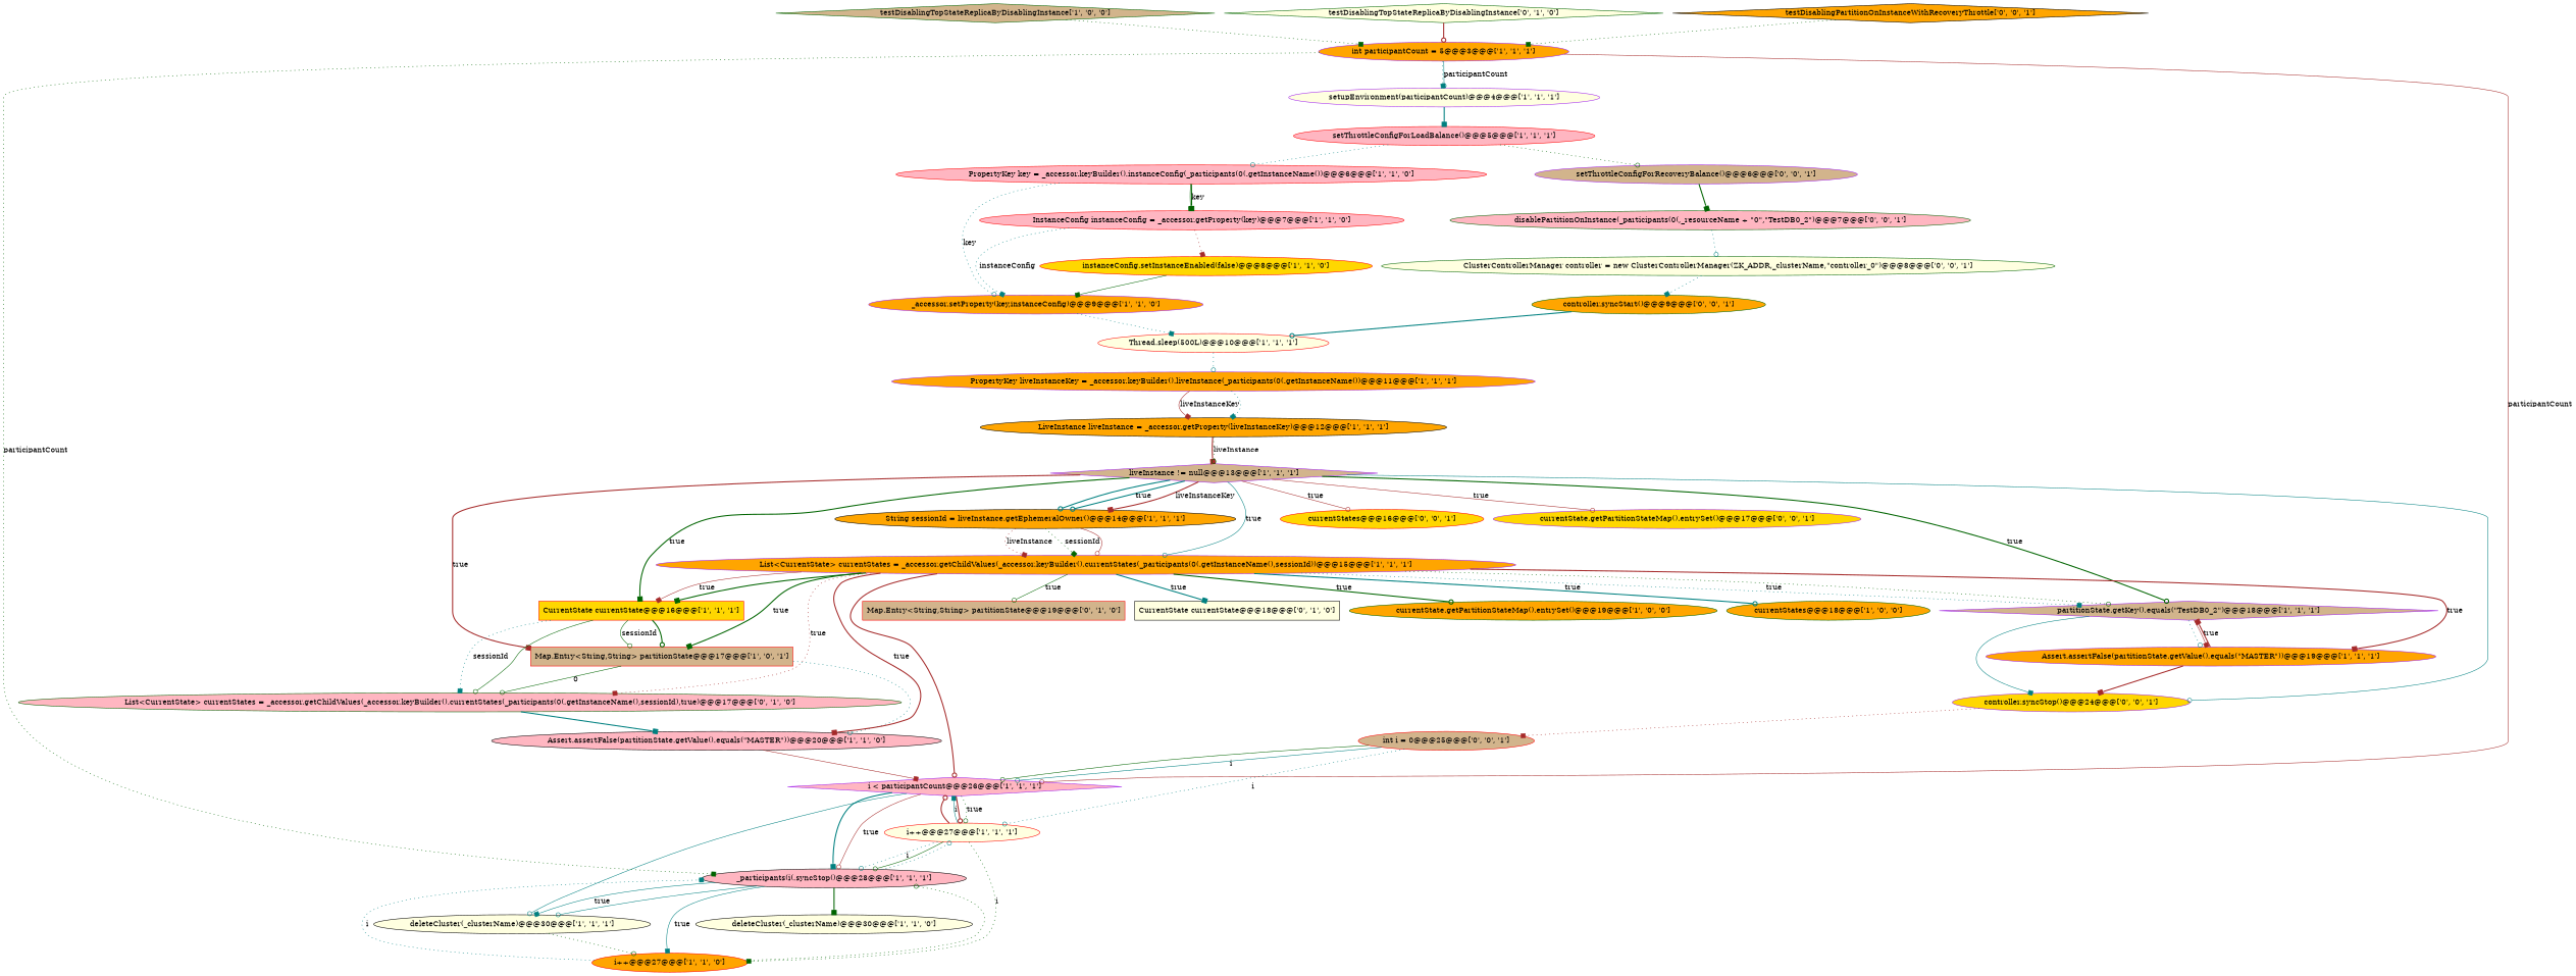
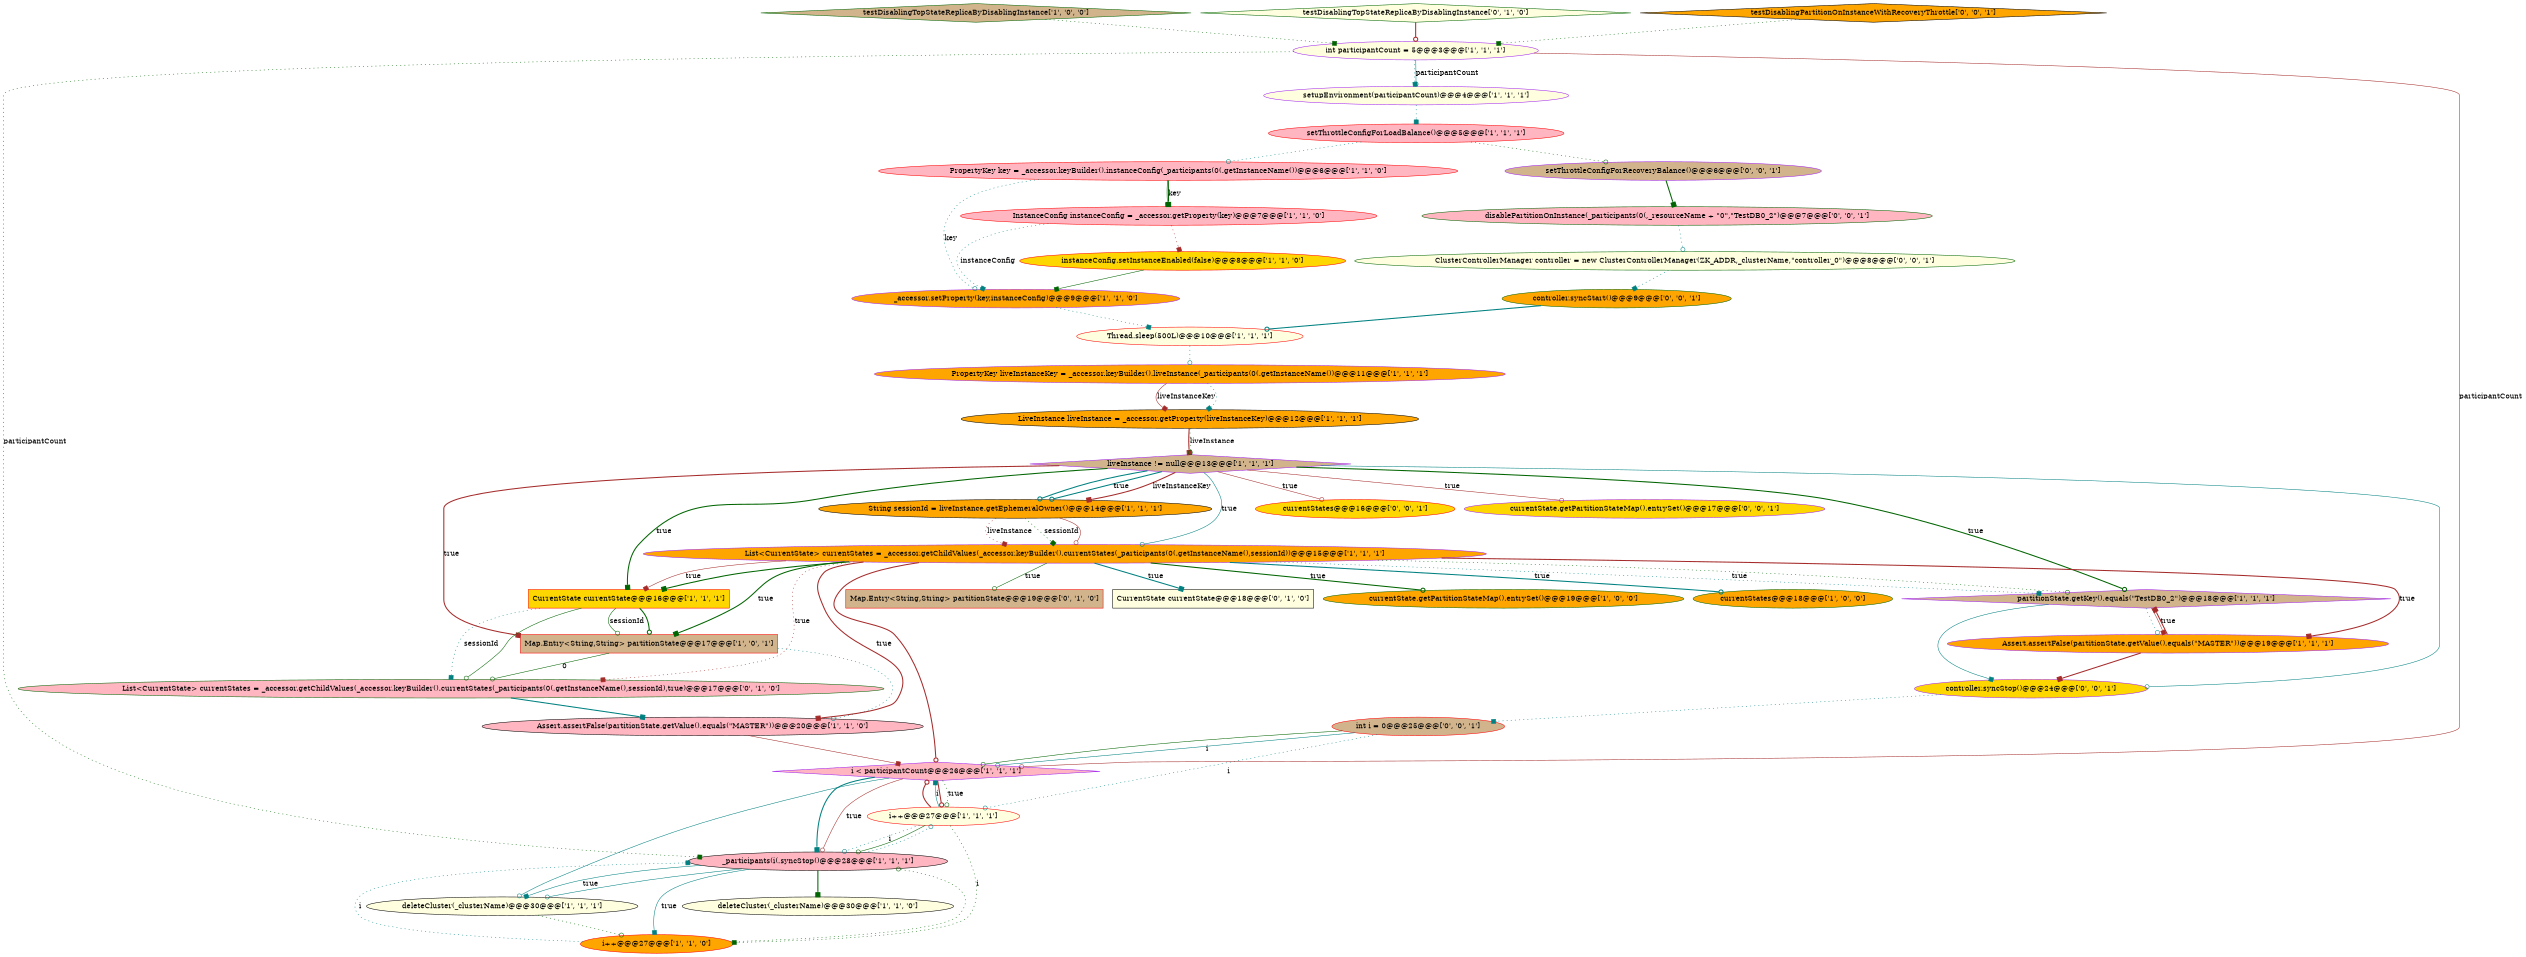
  digraph {
    node [color=red fillcolor=orange shape=ellipse style=filled]
    edge [arrowhead=box color=teal style=dotted]
    n1 [fillcolor=lightpink label="PropertyKey key = _accessor.keyBuilder().instanceConfig(_participants(0(.getInstanceName())@@@6@@@['1', '1', '0']"]
    n2 [color=purple label="_accessor.setProperty(key,instanceConfig)@@@9@@@['1', '1', '0']"]
    n3 [fillcolor=lightpink label="InstanceConfig instanceConfig = _accessor.getProperty(key)@@@7@@@['1', '1', '0']"]
    n4 [fillcolor=lightyellow label="Thread.sleep(500L)@@@10@@@['1', '1', '1']"]
    n5 [fillcolor=gold label="instanceConfig.setInstanceEnabled(false)@@@8@@@['1', '1', '0']"]
    n6 [fillcolor=tan label="int i = 0@@@25@@@['0', '0', '1']"]
    n7 [fillcolor=lightyellow label="i++@@@27@@@['1', '1', '1']"]
    n8 [color=purple fillcolor=lightpink label="i < participantCount@@@26@@@['1', '1', '1']" shape=diamond]
    n9 [label="i++@@@27@@@['1', '1', '0']"]
    n10 [color=black fillcolor=lightpink label="_participants(i(.syncStop()@@@28@@@['1', '1', '1']"]
    n11 [color=black fillcolor=lightyellow label="deleteCluster(_clusterName)@@@30@@@['1', '1', '1']"]
    n12 [color=black label="LiveInstance liveInstance = _accessor.getProperty(liveInstanceKey)@@@12@@@['1', '1', '1']"]
    n13 [color=purple fillcolor=tan label="liveInstance != null@@@13@@@['1', '1', '1']" shape=diamond]
    n14 [fillcolor=gold label="CurrentState currentState@@@16@@@['1', '1', '1']" shape=box]
    n15 [fillcolor=tan label="Map.Entry<String,String> partitionState@@@17@@@['1', '0', '1']" shape=box]
    n16 [color=purple fillcolor=gold label="controller.syncStop()@@@24@@@['0', '0', '1']"]
    n17 [color=black label="String sessionId = liveInstance.getEphemeralOwner()@@@14@@@['1', '1', '1']"]
    n18 [color=purple label="List<CurrentState> currentStates = _accessor.getChildValues(_accessor.keyBuilder().currentStates(_participants(0(.getInstanceName(),sessionId))@@@15@@@['1', '1', '1']"]
    n19 [fillcolor=gold label="currentStates@@@16@@@['0', '0', '1']"]
    n20 [color=purple fillcolor=tan label="partitionState.getKey().equals(\"TestDB0_2\")@@@18@@@['1', '1', '1']" shape=diamond]
    n21 [color=purple fillcolor=gold label="currentState.getPartitionStateMap().entrySet()@@@17@@@['0', '0', '1']"]
    n22 [color=darkgreen fillcolor=lightpink label="List<CurrentState> currentStates = _accessor.getChildValues(_accessor.keyBuilder().currentStates(_participants(0(.getInstanceName(),sessionId),true)@@@17@@@['0', '1', '0']"]
    n23 [color=black fillcolor=lightpink label="Assert.assertFalse(partitionState.getValue().equals(\"MASTER\"))@@@20@@@['1', '1', '0']"]
    n24 [color=darkgreen fillcolor=lightyellow label="ClusterControllerManager controller = new ClusterControllerManager(ZK_ADDR,_clusterName,\"controller_0\")@@@8@@@['0', '0', '1']"]
    n25 [color=darkgreen label="controller.syncStart()@@@9@@@['0', '0', '1']"]
    n26 [color=black fillcolor=lightyellow label="deleteCluster(_clusterName)@@@30@@@['1', '1', '0']"]
    n27 [color=purple label="Assert.assertFalse(partitionState.getValue().equals(\"MASTER\"))@@@19@@@['1', '1', '1']"]
    n28 [fillcolor=tan label="Map.Entry<String,String> partitionState@@@19@@@['0', '1', '0']" shape=box]
    n29 [color=black fillcolor=lightyellow label="CurrentState currentState@@@18@@@['0', '1', '0']" shape=box]
    n30 [color=darkgreen label="currentState.getPartitionStateMap().entrySet()@@@19@@@['1', '0', '0']"]
    n31 [color=darkgreen label="currentStates@@@18@@@['1', '0', '0']"]
    n32 [color=purple label="PropertyKey liveInstanceKey = _accessor.keyBuilder().liveInstance(_participants(0(.getInstanceName())@@@11@@@['1', '1', '1']"]
-   n33 [color=purple label="int participantCount = 5@@@3@@@['1', '1', '1']"]
+   n33 [color=purple fillcolor=lightyellow label="int participantCount = 5@@@3@@@['1', '1', '1']"]
    n34 [color=purple fillcolor=lightyellow label="setupEnvironment(participantCount)@@@4@@@['1', '1', '1']"]
    n35 [fillcolor=lightpink label="setThrottleConfigForLoadBalance()@@@5@@@['1', '1', '1']"]
    n36 [color=purple fillcolor=tan label="setThrottleConfigForRecoveryBalance()@@@6@@@['0', '0', '1']"]
    n37 [color=darkgreen fillcolor=lightpink label="disablePartitionOnInstance(_participants(0(,_resourceName + \"0\",\"TestDB0_2\")@@@7@@@['0', '0', '1']"]
    n38 [color=darkgreen fillcolor=tan label="testDisablingTopStateReplicaByDisablingInstance['1', '0', '0']" shape=diamond]
    n39 [color=darkgreen fillcolor=lightyellow label="testDisablingTopStateReplicaByDisablingInstance['0', '1', '0']" shape=diamond]
    n40 [color=black label="testDisablingPartitionOnInstanceWithRecoveryThrottle['0', '0', '1']" shape=diamond]
    n1 -> n2 [arrowhead=odot label=key]
    n1 -> n3 [color=darkgreen style=solid]
    n1 -> n3 [color=darkgreen label=key style=bold]
    n2 -> n4
    n3 -> n2 [label=instanceConfig]
    n3 -> n5 [color=brown]
    n4 -> n32 [arrowhead=odot]
    n5 -> n2 [color=darkgreen style=solid]
    n6 -> n7 [arrowhead=odot label=i]
    n6 -> n8 [arrowhead=odot label=i style=solid]
    n6 -> n8 [arrowhead=odot color=darkgreen style=solid]
    n7 -> n8 [arrowhead=odot color=brown style=bold]
    n7 -> n8 [label=i style=solid]
    n7 -> n9 [color=darkgreen label=i]
    n7 -> n10 [arrowhead=odot label=i]
    n7 -> n10 [arrowhead=odot color=darkgreen style=solid]
    n8 -> n7 [arrowhead=odot color=brown style=bold]
    n8 -> n7 [arrowhead=odot color=darkgreen label=true]
    n8 -> n10 [style=bold]
    n8 -> n10 [arrowhead=odot color=brown label=true style=solid]
    n8 -> n11 [arrowhead=odot style=solid]
    n9 -> n10 [arrowhead=odot color=darkgreen]
    n9 -> n10 [label=i]
    n10 -> n7 [arrowhead=odot]
    n10 -> n9 [label=true style=solid]
    n10 -> n11 [arrowhead=odot style=solid]
    n10 -> n11 [label=true style=solid]
    n10 -> n26 [color=darkgreen style=bold]
    n11 -> n9 [arrowhead=odot color=darkgreen]
    n12 -> n13 [color=brown style=bold]
    n12 -> n13 [arrowhead=odot color=darkgreen label=liveInstance]
    n13 -> n14 [color=darkgreen label=true style=bold]
    n13 -> n15 [color=brown label=true style=bold]
    n13 -> n16 [arrowhead=odot style=solid]
    n13 -> n17 [arrowhead=odot label=true style=bold]
    n13 -> n17 [color=brown label=liveInstanceKey style=bold]
    n13 -> n17 [arrowhead=odot style=bold]
    n13 -> n18 [arrowhead=odot label=true style=solid]
    n13 -> n19 [arrowhead=odot color=brown label=true style=solid]
    n13 -> n20 [arrowhead=odot color=darkgreen label=true style=bold]
    n13 -> n21 [arrowhead=odot color=brown label=true style=solid]
    n14 -> n15 [arrowhead=odot color=darkgreen style=bold]
    n14 -> n15 [arrowhead=odot color=darkgreen label=sessionId style=solid]
    n14 -> n22 [label=sessionId]
    n14 -> n22 [arrowhead=odot color=darkgreen style=solid]
    n15 -> n22 [arrowhead=odot color=darkgreen label=0 style=solid]
    n15 -> n23 [arrowhead=odot]
-   n16 -> n6 [color=brown]
+   n16 -> n6
    n17 -> n18 [color=brown label=liveInstance]
    n17 -> n18 [color=darkgreen label=sessionId]
    n17 -> n18 [arrowhead=odot color=brown style=solid]
    n18 -> n8 [arrowhead=odot color=brown style=bold]
    n18 -> n14 [color=darkgreen style=bold]
    n18 -> n14 [color=brown label=true style=solid]
    n18 -> n15 [color=darkgreen label=true style=bold]
    n18 -> n20 [label=true]
    n18 -> n20 [arrowhead=odot color=darkgreen]
    n18 -> n22 [color=brown label=true]
    n18 -> n23 [color=brown label=true style=bold]
    n18 -> n27 [color=brown label=true style=bold]
    n18 -> n28 [arrowhead=odot color=darkgreen label=true style=solid]
    n18 -> n29 [label=true style=bold]
    n18 -> n30 [arrowhead=odot color=darkgreen label=true style=bold]
    n18 -> n31 [arrowhead=odot label=true style=bold]
    n20 -> n16 [style=solid]
    n20 -> n27 [color=brown label=true style=solid]
    n20 -> n27 [arrowhead=odot]
    n22 -> n23 [style=bold]
    n23 -> n8 [color=brown style=solid]
    n24 -> n25
    n25 -> n4 [arrowhead=odot style=bold]
    n27 -> n16 [color=brown style=bold]
    n27 -> n20 [color=brown style=bold]
    n32 -> n12 [color=brown label=liveInstanceKey style=solid]
    n32 -> n12
    n33 -> n8 [arrowhead=odot color=brown label=participantCount style=solid]
    n33 -> n10 [color=darkgreen label=participantCount]
    n33 -> n34
    n33 -> n34 [arrowhead=odot label=participantCount style=solid]
-   n34 -> n35 [style=bold]
+   n34 -> n35
    n35 -> n1 [arrowhead=odot]
    n35 -> n36 [arrowhead=odot color=darkgreen]
    n36 -> n37 [color=darkgreen style=bold]
    n37 -> n24 [arrowhead=odot]
    n38 -> n33 [color=darkgreen]
    n39 -> n33 [arrowhead=odot color=brown style=bold]
    n40 -> n33 [color=darkgreen]
  }
